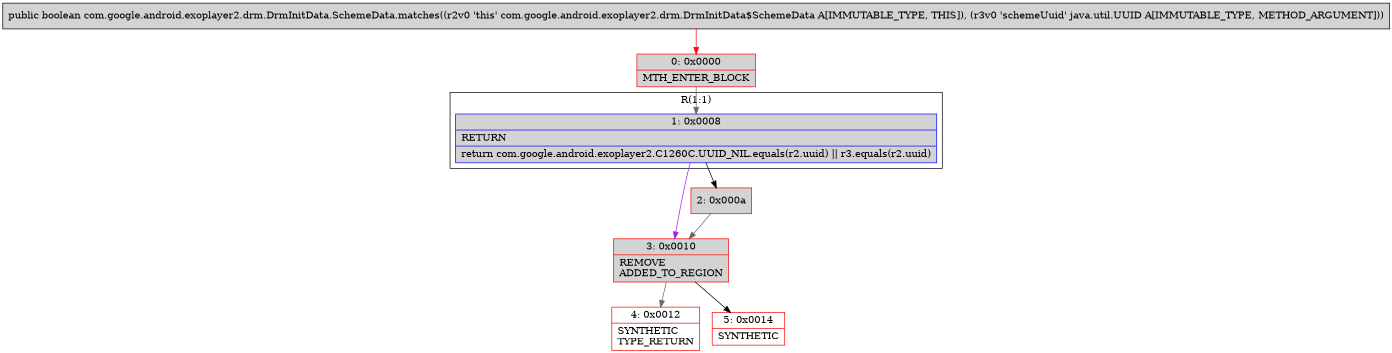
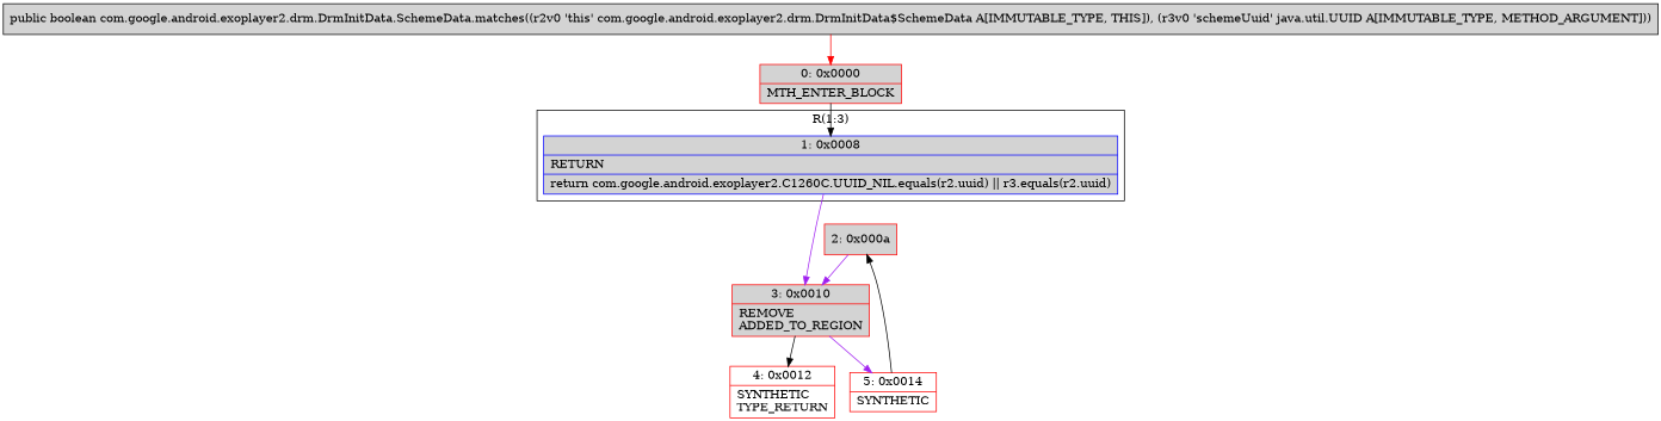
  digraph {
    node [color=red fillcolor=lightgrey shape=record style=filled]
    edge [color=black]
    n1 [color=blue label="{1\:\ 0x0008|RETURN\l|return com.google.android.exoplayer2.C1260C.UUID_NIL.equals(r2.uuid) \|\| r3.equals(r2.uuid)\l}"]
    n2 [label="{2\:\ 0x000a}"]
    n3 [label="{3\:\ 0x0010|REMOVE\lADDED_TO_REGION\l}"]
    n4 [fillcolor=white label="{4\:\ 0x0012|SYNTHETIC\lTYPE_RETURN\l}"]
    n5 [label="{0\:\ 0x0000|MTH_ENTER_BLOCK\l}"]
    n6 [fillcolor=white label="{5\:\ 0x0014|SYNTHETIC\l}"]
    n7 [label="{public boolean com.google.android.exoplayer2.drm.DrmInitData.SchemeData.matches((r2v0 'this' com.google.android.exoplayer2.drm.DrmInitData$SchemeData A[IMMUTABLE_TYPE, THIS]), (r3v0 'schemeUuid' java.util.UUID A[IMMUTABLE_TYPE, METHOD_ARGUMENT])) }" color=""]
    subgraph cluster_1 {
-     label="R(1:1)"
+     label="R(1:3)"
      n1
    }
-   n1 -> n2
+   n6 -> n2
    n1 -> n3 [color=purple]
-   n2 -> n3 [color=gray40]
-   n3 -> n4 [color=gray40]
-   n3 -> n6
-   n5 -> n1 [color=gray40]
+   n2 -> n3 [color=purple]
+   n3 -> n4
+   n3 -> n6 [color=purple]
+   n5 -> n1
    n7 -> n5 [color=red]
  }
